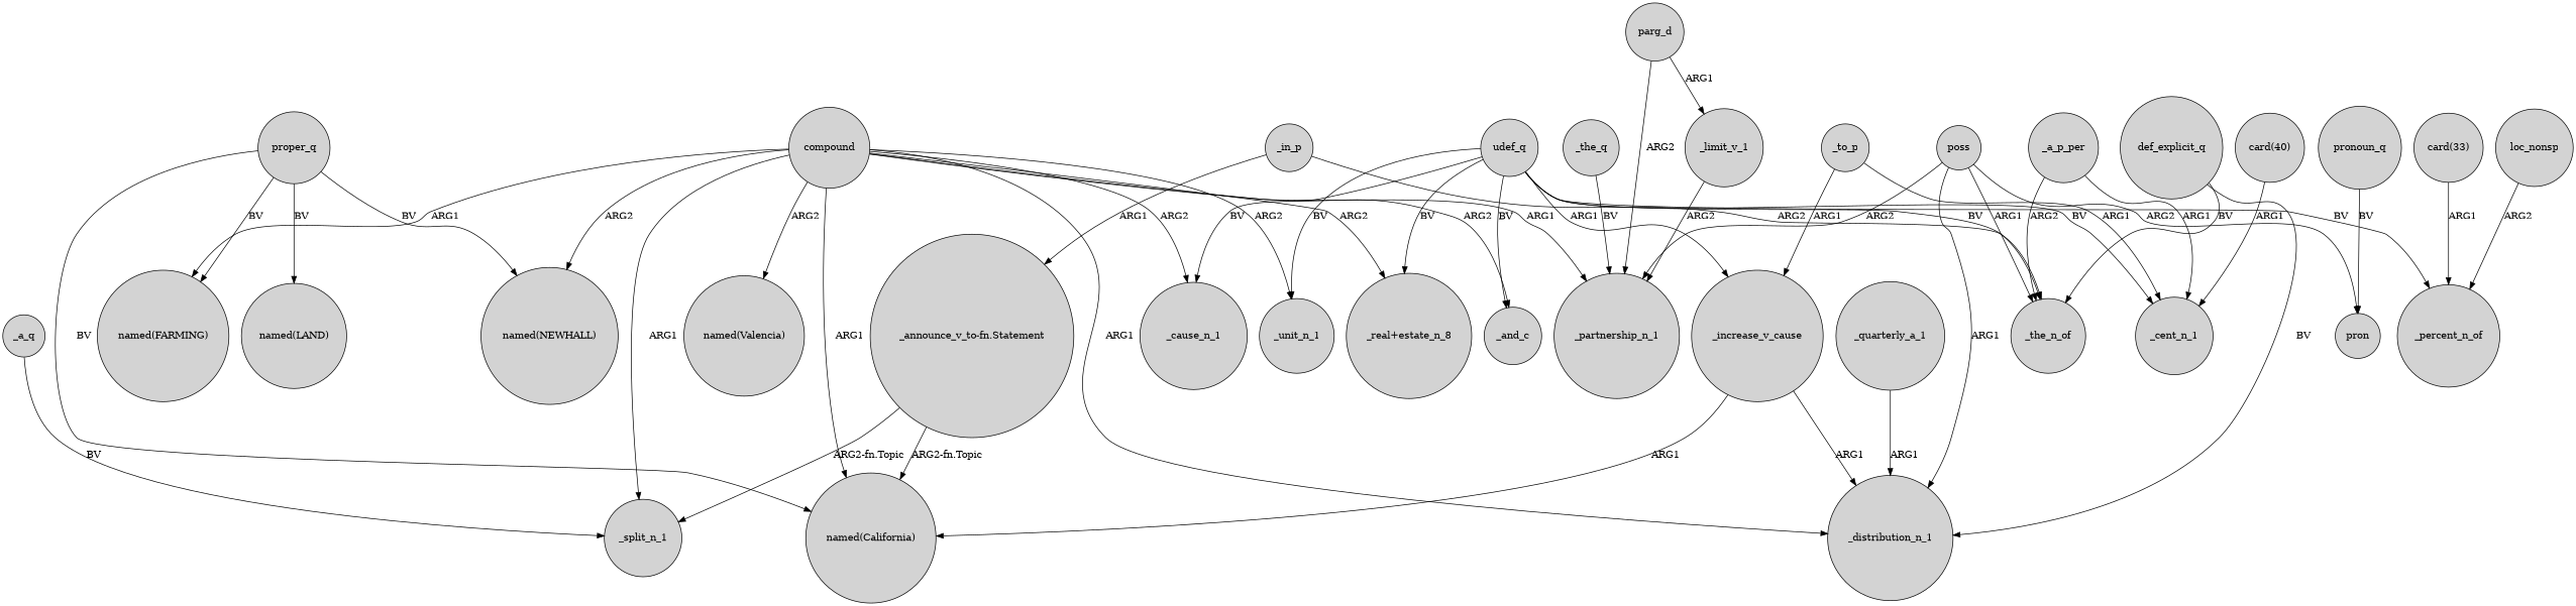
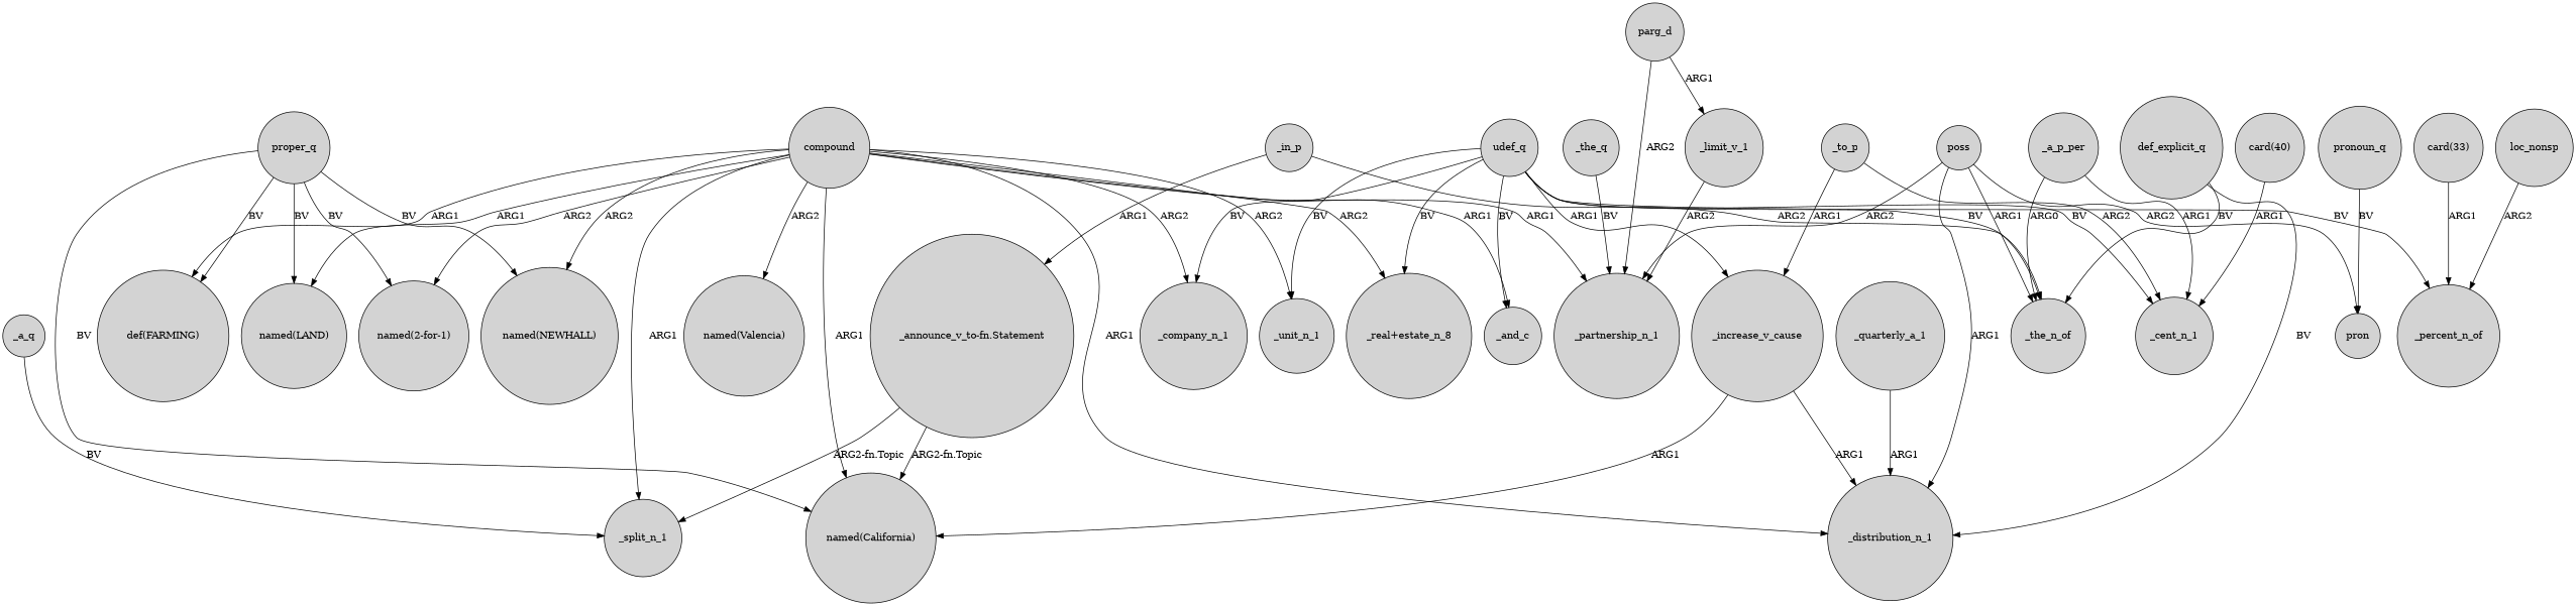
  digraph {
    node [shape=circle style=filled]
    proper_q
    "named(LAND)"
-   "named(FARMING)"
+   "named(FARMING)" [label="def(FARMING)"]
    "named(California)"
    "named(NEWHALL)"
+   "named(2-for-1)"
    _in_p
    "_announce_v_to-fn.Statement"
    n9 [label=_the_n_of]
    _split_n_1
    _the_q
    _partnership_n_1
    parg_d
    _limit_v_1
    compound
    "named(Valencia)"
    _distribution_n_1
    n18 [label=_unit_n_1]
-   _company_n_1 [label=_cause_n_1]
+   _company_n_1
    n20 [label="_real+estate_n_8"]
    _and_c
    poss
    pron
    def_explicit_q
    _to_p
    _increase_v_cause
    _cent_n_1
    udef_q
    _percent_n_of
    loc_nonsp
    _a_q
    "card(40)"
    "card(33)"
    pronoun_q
    _a_p_per
    _quarterly_a_1
    proper_q -> "named(LAND)" [label=BV]
    proper_q -> "named(FARMING)" [label=BV]
    proper_q -> "named(California)" [label=BV]
    proper_q -> "named(NEWHALL)" [label=BV]
+   proper_q -> "named(2-for-1)" [label=BV]
    _in_p -> "_announce_v_to-fn.Statement" [label=ARG1]
    _in_p -> n9 [label=ARG2]
    "_announce_v_to-fn.Statement" -> "named(California)" [label="ARG2-fn.Topic"]
    "_announce_v_to-fn.Statement" -> _split_n_1 [label="ARG2-fn.Topic"]
    _the_q -> _partnership_n_1 [label=BV]
    parg_d -> _partnership_n_1 [label=ARG2]
    parg_d -> _limit_v_1 [label=ARG1]
    _limit_v_1 -> _partnership_n_1 [label=ARG2]
+   compound -> "named(LAND)" [label=ARG1]
    compound -> "named(FARMING)" [label=ARG1]
    compound -> "named(California)" [label=ARG1]
    compound -> "named(NEWHALL)" [label=ARG2]
+   compound -> "named(2-for-1)" [label=ARG2]
    compound -> _split_n_1 [label=ARG1]
    compound -> _partnership_n_1 [label=ARG1]
    compound -> "named(Valencia)" [label=ARG2]
    compound -> _distribution_n_1 [label=ARG1]
    compound -> n18 [label=ARG2]
    compound -> _company_n_1 [label=ARG2]
    compound -> n20 [label=ARG2]
-   compound -> _and_c [label=ARG2]
+   compound -> _and_c [label=ARG1]
    poss -> n9 [label=ARG1]
    poss -> _partnership_n_1 [label=ARG2]
    poss -> _distribution_n_1 [label=ARG1]
    poss -> pron [label=ARG2]
    def_explicit_q -> n9 [label=BV]
    def_explicit_q -> _distribution_n_1 [label=BV]
    _to_p -> _increase_v_cause [label=ARG1]
-   _to_p -> _cent_n_1 [label=ARG1]
+   _to_p -> _cent_n_1 [label=ARG2]
    _increase_v_cause -> "named(California)" [label=ARG1]
    _increase_v_cause -> _distribution_n_1 [label=ARG1]
    udef_q -> n9 [label=BV]
    udef_q -> n18 [label=BV]
    udef_q -> _company_n_1 [label=BV]
    udef_q -> n20 [label=BV]
    udef_q -> _and_c [label=BV]
    udef_q -> _increase_v_cause [label=ARG1]
    udef_q -> _cent_n_1 [label=BV]
    udef_q -> _percent_n_of [label=BV]
    loc_nonsp -> _percent_n_of [label=ARG2]
    _a_q -> _split_n_1 [label=BV]
    "card(40)" -> _cent_n_1 [label=ARG1]
    "card(33)" -> _percent_n_of [label=ARG1]
    pronoun_q -> pron [label=BV]
-   _a_p_per -> n9 [label=ARG2]
+   _a_p_per -> n9 [label=ARG0]
    _a_p_per -> _cent_n_1 [label=ARG1]
    _quarterly_a_1 -> _distribution_n_1 [label=ARG1]
  }
